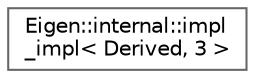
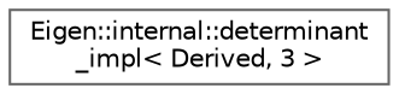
  digraph {
    rankdir=LR
-   n1 [color=grey40 fillcolor=white fontname=Helvetica fontsize=10 height=0.2 label="Eigen::internal::impl\l_impl\< Derived, 3 \>" shape=box style=filled width=0.4]
+   n1 [color=grey40 fillcolor=white fontname=Helvetica fontsize=10 height=0.2 label="Eigen::internal::determinant\l_impl\< Derived, 3 \>" shape=box style=filled width=0.4]
  }
